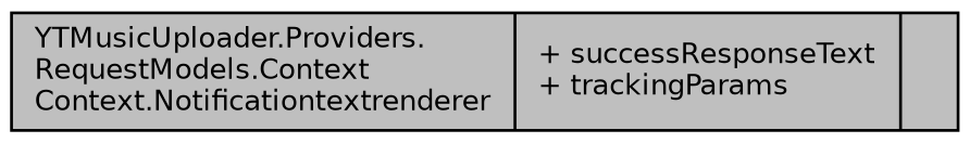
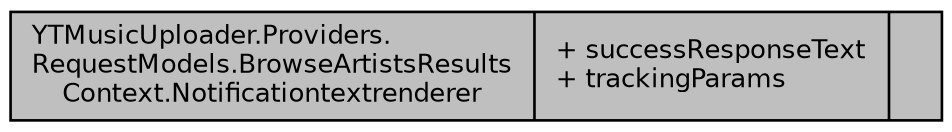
  digraph {
    rankdir=LR
-   n1 [color=black fillcolor=grey75 fontcolor=black fontname=Helvetica fontsize=10 height=0.2 label="{YTMusicUploader.Providers.\lRequestModels.Context\lContext.Notificationtextrenderer\n|+ successResponseText\l+ trackingParams\l|}" shape=record style=filled width=0.4]
+   n1 [color=black fillcolor=grey75 fontcolor=black fontname=Helvetica fontsize=10 height=0.2 label="{YTMusicUploader.Providers.\lRequestModels.BrowseArtistsResults\lContext.Notificationtextrenderer\n|+ successResponseText\l+ trackingParams\l|}" shape=record style=filled width=0.4]
  }
